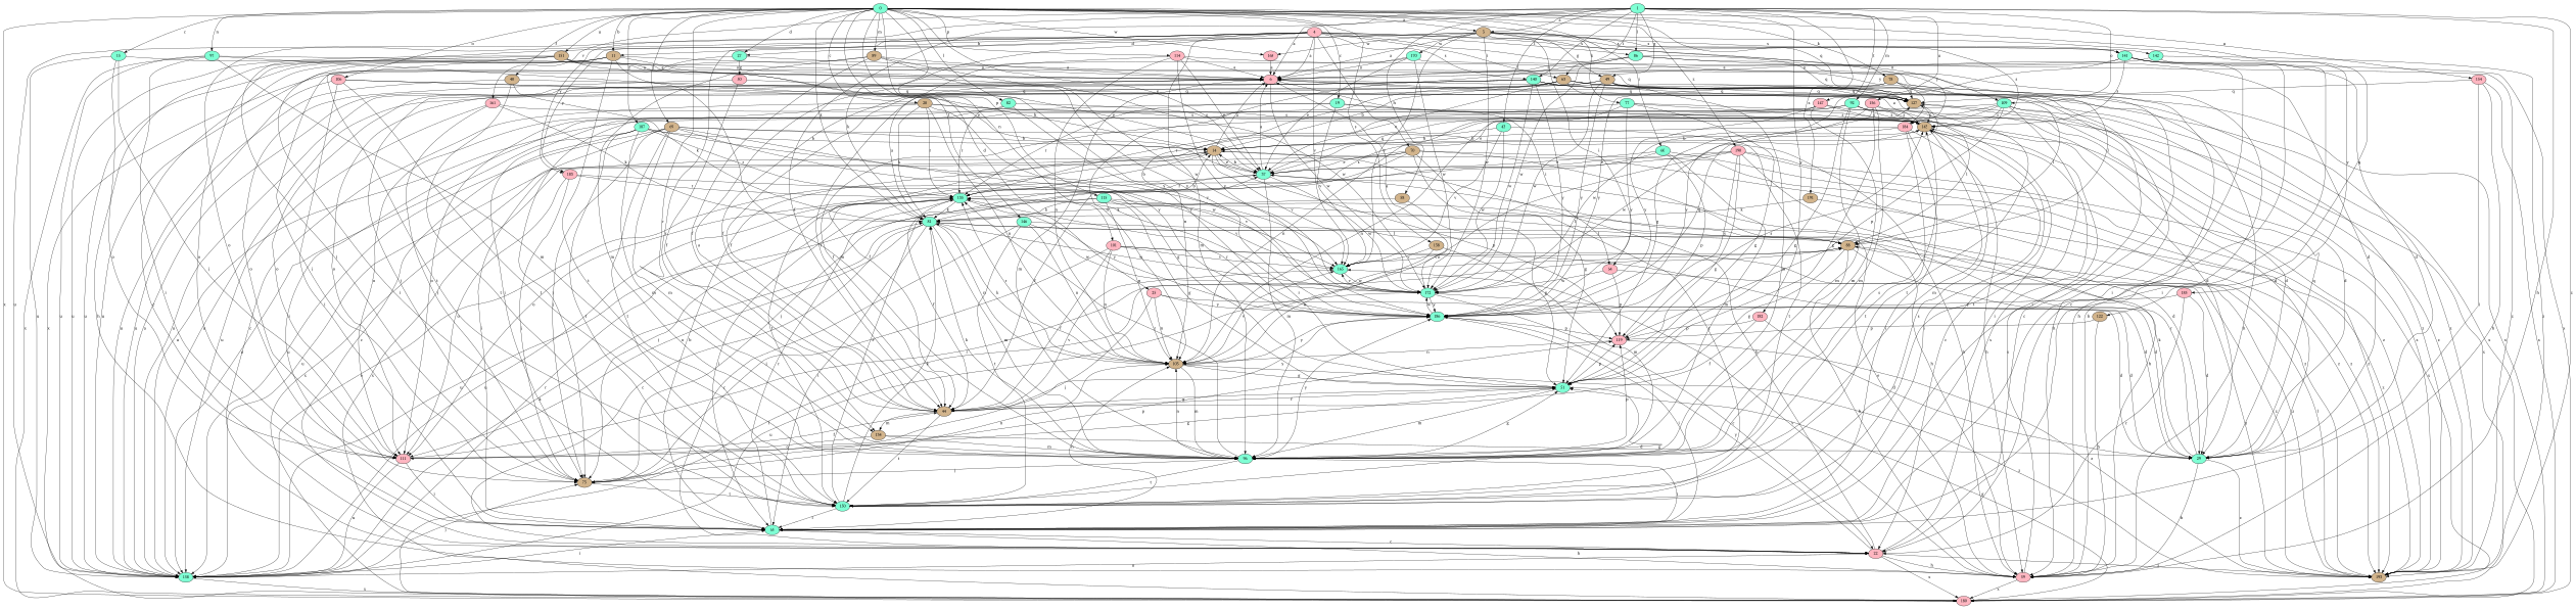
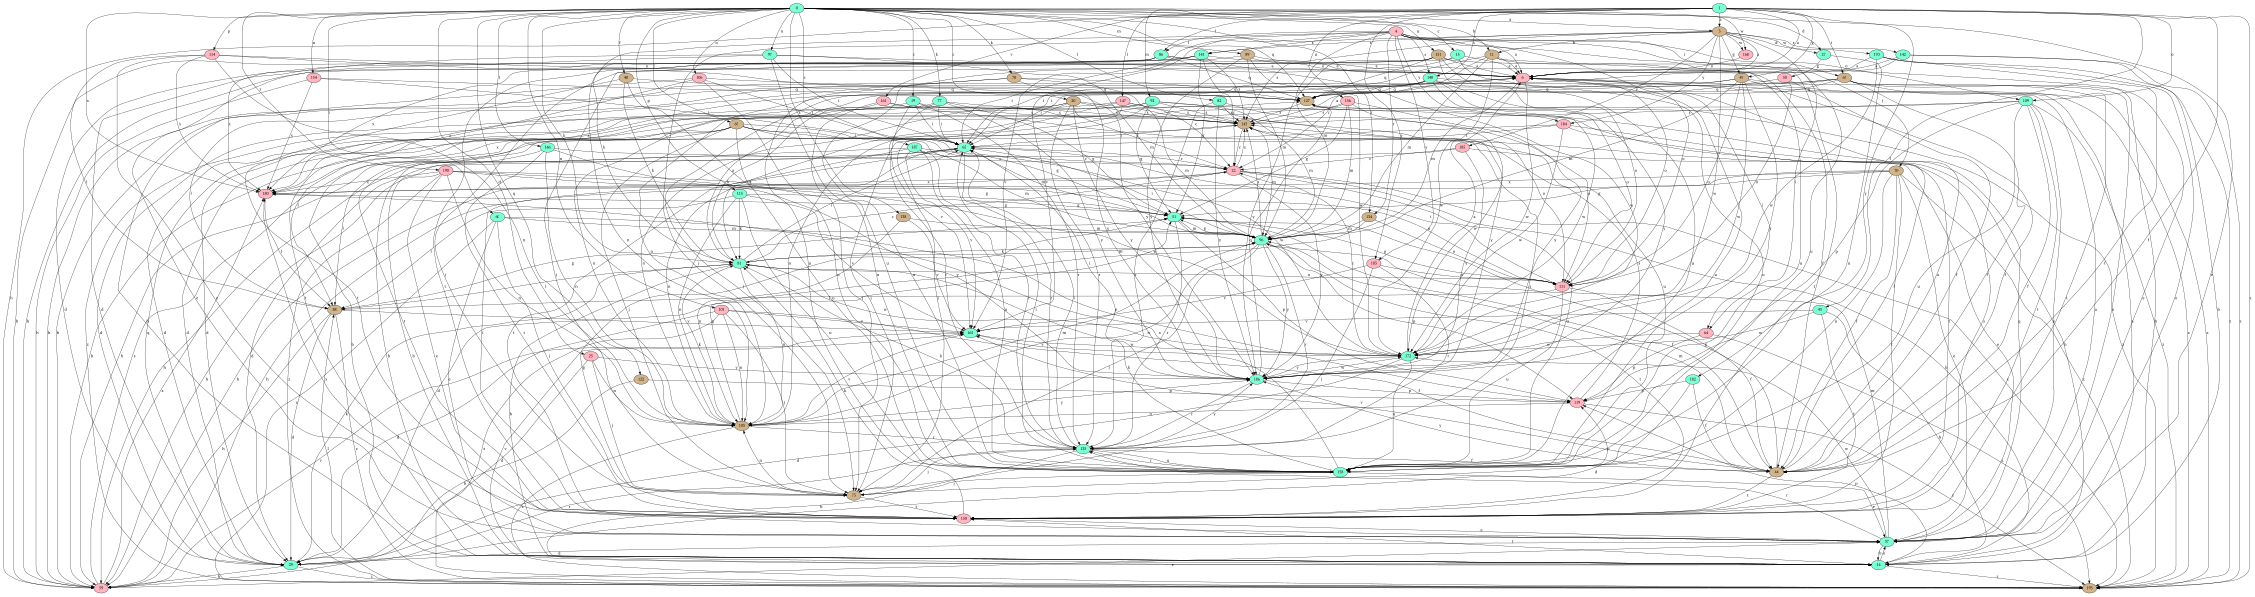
  strict digraph {
    fontname="PT Serif"
    node [fillcolor=aquamarine fontname="PT Serif" style=filled]
    edge [fontname="PT Serif"]
    3 [fillcolor=tan]
    0
    11 [fillcolor=tan]
    15
    19
    20 [fillcolor=tan]
    25 [fillcolor=lightpink]
    27
    37
    40 [fillcolor=tan]
    60
    69 [fillcolor=tan]
    77
    78 [fillcolor=tan]
    81
    82
    89 [fillcolor=tan]
    97
    101 [fillcolor=lightpink]
    106 [fillcolor=lightpink]
    114 [fillcolor=lightpink]
    115
    122 [fillcolor=tan]
    127 [fillcolor=tan]
    134 [fillcolor=tan]
    138 [fillcolor=tan]
    146
    151 [fillcolor=tan]
    154 [fillcolor=lightpink]
    168 [fillcolor=lightpink]
    180 [fillcolor=lightpink]
    187
    190 [fillcolor=lightpink]
    6 [fillcolor=lightpink]
    49 [fillcolor=tan]
    141
    165
    184 [fillcolor=lightpink]
    64 [fillcolor=lightpink]
    142
    143 [fillcolor=tan]
    170
    172
    185 [fillcolor=lightpink]
    96
    158
    22 [fillcolor=lightpink]
    65
-   150
+   150 [fillcolor=lightpink]
    73 [fillcolor=tan]
    111 [fillcolor=lightpink]
    29
    135
    193 [fillcolor=tan]
    103 [fillcolor=tan]
    186
    59 [fillcolor=lightpink]
    50 [fillcolor=lightpink]
-   14 [fillcolor=tan]
+   14
    119 [fillcolor=lightpink]
    51
    88 [fillcolor=tan]
    44 [fillcolor=tan]
    1
    43
-   58 [fillcolor=tan]
    63 [fillcolor=tan]
    86
    92
    109
    140
    147 [fillcolor=lightpink]
    156 [fillcolor=lightpink]
    161 [fillcolor=lightpink]
-   182 [fillcolor=lightpink]
+   182
    183 [fillcolor=lightpink]
-   191 [fillcolor=tan]
    n78 [fillcolor=lightpink label=4]
    70 [fillcolor=tan]
    3 -> 11 [label=b]
    3 -> 27 [label=d]
    3 -> 168 [label=w]
    3 -> 6 [label=a]
    3 -> 49 [label=g]
    3 -> 141 [label=s]
    3 -> 165 [label=v]
    3 -> 184 [label=y]
    3 -> 64 [label=i]
    3 -> 142 [label=s]
    3 -> 143 [label=s]
    3 -> 170 [label=w]
    3 -> 172 [label=w]
    3 -> 185 [label=y]
    0 -> 3 [label=a]
    0 -> 11 [label=b]
    0 -> 15 [label=c]
    0 -> 19 [label=c]
    0 -> 20 [label=c]
    0 -> 25 [label=d]
    0 -> 27 [label=d]
    0 -> 37 [label=e]
    0 -> 40 [label=f]
    0 -> 60 [label=i]
    0 -> 69 [label=j]
    0 -> 77 [label=k]
    0 -> 78 [label=k]
    0 -> 81 [label=k]
    0 -> 82 [label=l]
    0 -> 89 [label=m]
    0 -> 97 [label=n]
    0 -> 101 [label=n]
    0 -> 106 [label=o]
    0 -> 114 [label=p]
    0 -> 115 [label=p]
    0 -> 122 [label=q]
    0 -> 127 [label=q]
    0 -> 134 [label=r]
    0 -> 138 [label=s]
    0 -> 146 [label=t]
    0 -> 151 [label=u]
    0 -> 154 [label=u]
    0 -> 168 [label=w]
    0 -> 180 [label=x]
    0 -> 187 [label=z]
    0 -> 190 [label=z]
    11 -> 6 [label=a]
    11 -> 172 [label=w]
    11 -> 96 [label=m]
    11 -> 158 [label=u]
    11 -> 22 [label=c]
    11 -> 65 [label=i]
    11 -> 150 [label=t]
    15 -> 6 [label=a]
    15 -> 158 [label=u]
    15 -> 73 [label=j]
    15 -> 111 [label=o]
    19 -> 165 [label=v]
    19 -> 143 [label=s]
    19 -> 65 [label=i]
    19 -> 29 [label=d]
    19 -> 135 [label=r]
    20 -> 81 [label=k]
    20 -> 143 [label=s]
    20 -> 22 [label=c]
    20 -> 111 [label=o]
    20 -> 135 [label=r]
    20 -> 193 [label=z]
    20 -> 103 [label=n]
    20 -> 186 [label=y]
    25 -> 73 [label=j]
    25 -> 29 [label=d]
    25 -> 103 [label=n]
    25 -> 186 [label=y]
    27 -> 158 [label=u]
-   27 -> 59 [label=h]
    27 -> 50 [label=g]
    37 -> 127 [label=q]
    37 -> 6 [label=a]
    37 -> 172 [label=w]
    37 -> 96 [label=m]
    37 -> 29 [label=d]
    37 -> 135 [label=r]
    37 -> 14 [label=b]
    40 -> 81 [label=k]
    40 -> 127 [label=q]
    40 -> 158 [label=u]
    40 -> 150 [label=t]
    60 -> 37 [label=e]
    60 -> 96 [label=m]
    60 -> 73 [label=j]
    60 -> 193 [label=z]
    60 -> 119 [label=p]
    69 -> 172 [label=w]
    69 -> 96 [label=m]
    69 -> 158 [label=u]
    69 -> 65 [label=i]
    69 -> 150 [label=t]
    69 -> 73 [label=j]
    69 -> 59 [label=h]
    69 -> 14 [label=b]
    69 -> 51 [label=g]
    77 -> 143 [label=s]
    77 -> 65 [label=i]
    77 -> 135 [label=r]
    77 -> 103 [label=n]
    77 -> 186 [label=y]
    77 -> 51 [label=g]
    78 -> 127 [label=q]
    78 -> 180 [label=x]
    78 -> 158 [label=u]
    78 -> 22 [label=c]
    78 -> 186 [label=y]
    81 -> 6 [label=a]
    81 -> 172 [label=w]
    81 -> 96 [label=m]
    81 -> 22 [label=c]
    81 -> 65 [label=i]
    81 -> 111 [label=o]
    81 -> 103 [label=n]
    81 -> 14 [label=b]
    81 -> 88 [label=l]
    82 -> 143 [label=s]
    82 -> 111 [label=o]
    82 -> 135 [label=r]
    82 -> 186 [label=y]
    89 -> 6 [label=a]
    89 -> 172 [label=w]
    89 -> 96 [label=m]
    89 -> 73 [label=j]
    89 -> 186 [label=y]
    89 -> 44 [label=f]
    97 -> 37 [label=e]
    97 -> 180 [label=x]
    97 -> 6 [label=a]
    97 -> 96 [label=m]
    97 -> 158 [label=u]
    97 -> 65 [label=i]
    101 -> 165 [label=v]
    101 -> 73 [label=j]
    101 -> 29 [label=d]
    101 -> 193 [label=z]
    101 -> 103 [label=n]
    101 -> 44 [label=f]
    106 -> 127 [label=q]
    106 -> 158 [label=u]
    106 -> 65 [label=i]
    106 -> 150 [label=t]
    106 -> 14 [label=b]
    114 -> 37 [label=e]
    114 -> 180 [label=x]
    114 -> 6 [label=a]
    114 -> 103 [label=n]
    114 -> 186 [label=y]
    114 -> 88 [label=l]
    115 -> 81 [label=k]
    115 -> 165 [label=v]
    115 -> 158 [label=u]
    115 -> 103 [label=n]
    115 -> 51 [label=g]
    115 -> 88 [label=l]
    122 -> 59 [label=h]
    122 -> 119 [label=p]
    127 -> 143 [label=s]
    127 -> 193 [label=z]
    134 -> 96 [label=m]
    134 -> 111 [label=o]
    134 -> 29 [label=d]
    138 -> 165 [label=v]
    138 -> 96 [label=m]
    138 -> 103 [label=n]
    146 -> 172 [label=w]
    146 -> 22 [label=c]
    146 -> 150 [label=t]
    146 -> 103 [label=n]
    146 -> 88 [label=l]
    151 -> 37 [label=e]
    151 -> 127 [label=q]
    151 -> 6 [label=a]
    151 -> 158 [label=u]
    151 -> 150 [label=t]
    151 -> 111 [label=o]
    151 -> 186 [label=y]
    151 -> 59 [label=h]
    154 -> 127 [label=q]
    154 -> 180 [label=x]
    154 -> 65 [label=i]
    154 -> 59 [label=h]
    168 -> 6 [label=a]
    180 -> 51 [label=g]
    180 -> 88 [label=l]
    187 -> 165 [label=v]
    187 -> 96 [label=m]
    187 -> 158 [label=u]
    187 -> 22 [label=c]
    187 -> 150 [label=t]
    187 -> 135 [label=r]
    187 -> 14 [label=b]
    190 -> 37 [label=e]
    190 -> 180 [label=x]
    190 -> 111 [label=o]
    190 -> 193 [label=z]
    190 -> 103 [label=n]
    190 -> 186 [label=y]
    190 -> 59 [label=h]
    190 -> 51 [label=g]
    6 -> 127 [label=q]
    6 -> 64 [label=i]
    6 -> 172 [label=w]
    6 -> 96 [label=m]
    6 -> 193 [label=z]
    49 -> 127 [label=q]
    49 -> 172 [label=w]
    49 -> 96 [label=m]
    49 -> 111 [label=o]
    49 -> 193 [label=z]
    49 -> 186 [label=y]
    49 -> 59 [label=h]
    49 -> 44 [label=f]
    141 -> 180 [label=x]
    141 -> 6 [label=a]
    141 -> 143 [label=s]
    141 -> 22 [label=c]
    141 -> 65 [label=i]
    141 -> 29 [label=d]
    141 -> 51 [label=g]
    165 -> 172 [label=w]
    184 -> 172 [label=w]
    184 -> 65 [label=i]
    184 -> 150 [label=t]
    184 -> 59 [label=h]
    184 -> 14 [label=b]
    64 -> 172 [label=w]
    64 -> 193 [label=z]
    64 -> 119 [label=p]
    142 -> 6 [label=a]
    142 -> 65 [label=i]
    142 -> 193 [label=z]
-   143 -> 14 [label=b]
+   142 -> 14 [label=b]
    143 -> 6 [label=a]
    143 -> 96 [label=m]
    143 -> 22 [label=c]
    143 -> 65 [label=i]
    170 -> 37 [label=e]
    170 -> 6 [label=a]
    170 -> 172 [label=w]
    170 -> 193 [label=z]
    170 -> 44 [label=f]
    172 -> 6 [label=a]
    172 -> 165 [label=v]
    172 -> 158 [label=u]
    172 -> 22 [label=c]
    172 -> 29 [label=d]
    172 -> 186 [label=y]
+   185 -> 37 [label=e]
    185 -> 22 [label=c]
    185 -> 29 [label=d]
    185 -> 186 [label=y]
    96 -> 81 [label=k]
    96 -> 143 [label=s]
    96 -> 65 [label=i]
    96 -> 150 [label=t]
    96 -> 73 [label=j]
    96 -> 135 [label=r]
    96 -> 103 [label=n]
    96 -> 186 [label=y]
    96 -> 119 [label=p]
    96 -> 51 [label=g]
    158 -> 37 [label=e]
    158 -> 81 [label=k]
    158 -> 180 [label=x]
    158 -> 6 [label=a]
    158 -> 65 [label=i]
    158 -> 73 [label=j]
    158 -> 135 [label=r]
    22 -> 180 [label=x]
    22 -> 143 [label=s]
    22 -> 158 [label=u]
    22 -> 193 [label=z]
    22 -> 186 [label=y]
    22 -> 59 [label=h]
    22 -> 14 [label=b]
    65 -> 22 [label=c]
    65 -> 135 [label=r]
    65 -> 103 [label=n]
    65 -> 59 [label=h]
    65 -> 14 [label=b]
    150 -> 37 [label=e]
    150 -> 81 [label=k]
    150 -> 143 [label=s]
    150 -> 65 [label=i]
    150 -> 51 [label=g]
    73 -> 150 [label=t]
    73 -> 103 [label=n]
    73 -> 119 [label=p]
    111 -> 158 [label=u]
    111 -> 65 [label=i]
    111 -> 51 [label=g]
    111 -> 88 [label=l]
    111 -> 44 [label=f]
    29 -> 81 [label=k]
    29 -> 127 [label=q]
    29 -> 135 [label=r]
    29 -> 193 [label=z]
    29 -> 59 [label=h]
    135 -> 81 [label=k]
    135 -> 143 [label=s]
    135 -> 158 [label=u]
    135 -> 65 [label=i]
    135 -> 73 [label=j]
    135 -> 186 [label=y]
    135 -> 14 [label=b]
    135 -> 44 [label=f]
    193 -> 88 [label=l]
    103 -> 81 [label=k]
    103 -> 165 [label=v]
    103 -> 96 [label=m]
    103 -> 135 [label=r]
    103 -> 193 [label=z]
    103 -> 186 [label=y]
    103 -> 51 [label=g]
    186 -> 127 [label=q]
    186 -> 172 [label=w]
    186 -> 65 [label=i]
    186 -> 135 [label=r]
    186 -> 119 [label=p]
    59 -> 37 [label=e]
    59 -> 180 [label=x]
    59 -> 165 [label=v]
    59 -> 143 [label=s]
    50 -> 127 [label=q]
    50 -> 111 [label=o]
    50 -> 44 [label=f]
    14 -> 37 [label=e]
    14 -> 180 [label=x]
    14 -> 6 [label=a]
    14 -> 165 [label=v]
    14 -> 150 [label=t]
    14 -> 193 [label=z]
    14 -> 119 [label=p]
    119 -> 143 [label=s]
    119 -> 193 [label=z]
    119 -> 103 [label=n]
    51 -> 96 [label=m]
    51 -> 135 [label=r]
    51 -> 119 [label=p]
    51 -> 44 [label=f]
    88 -> 165 [label=v]
    88 -> 29 [label=d]
    88 -> 193 [label=z]
    88 -> 59 [label=h]
    88 -> 51 [label=g]
    44 -> 6 [label=a]
    44 -> 165 [label=v]
-   44 -> 134 [label=m]
+   44 -> 96 [label=m]
    44 -> 150 [label=t]
    44 -> 186 [label=y]
    44 -> 51 [label=g]
    1 -> 3 [label=a]
    1 -> 6 [label=a]
    1 -> 49 [label=g]
    1 -> 193 [label=z]
    1 -> 59 [label=h]
    1 -> 44 [label=f]
    1 -> 43 [label=f]
-   1 -> 58 [label=h]
    1 -> 63 [label=i]
    1 -> 86 [label=l]
    1 -> 92 [label=m]
    1 -> 109 [label=o]
    1 -> 140 [label=s]
    1 -> 147 [label=t]
    1 -> 156 [label=u]
    1 -> 161 [label=v]
    1 -> 182 [label=y]
    1 -> 183 [label=y]
-   1 -> 191 [label=z]
    43 -> 165 [label=v]
    43 -> 172 [label=w]
    43 -> 150 [label=t]
    43 -> 14 [label=b]
-   58 -> 81 [label=k]
-   58 -> 51 [label=g]
    63 -> 37 [label=e]
    63 -> 127 [label=q]
    63 -> 65 [label=i]
    63 -> 150 [label=t]
    63 -> 103 [label=n]
    63 -> 59 [label=h]
    63 -> 14 [label=b]
    63 -> 44 [label=f]
    86 -> 127 [label=q]
    86 -> 6 [label=a]
    86 -> 172 [label=w]
    86 -> 29 [label=d]
    86 -> 103 [label=n]
    86 -> 59 [label=h]
    92 -> 143 [label=s]
    92 -> 96 [label=m]
    92 -> 73 [label=j]
    92 -> 29 [label=d]
    92 -> 51 [label=g]
    92 -> 88 [label=l]
    92 -> 44 [label=f]
    109 -> 37 [label=e]
    109 -> 143 [label=s]
    109 -> 158 [label=u]
    109 -> 150 [label=t]
    109 -> 29 [label=d]
    109 -> 193 [label=z]
    109 -> 119 [label=p]
    109 -> 44 [label=f]
    140 -> 127 [label=q]
    140 -> 180 [label=x]
    140 -> 172 [label=w]
    140 -> 158 [label=u]
    140 -> 73 [label=j]
    140 -> 111 [label=o]
    140 -> 186 [label=y]
    140 -> 88 [label=l]
    147 -> 143 [label=s]
    147 -> 96 [label=m]
    147 -> 73 [label=j]
    147 -> 29 [label=d]
    147 -> 103 [label=n]
    147 -> 186 [label=y]
    156 -> 180 [label=x]
    156 -> 143 [label=s]
    156 -> 172 [label=w]
    156 -> 96 [label=m]
    156 -> 186 [label=y]
    156 -> 51 [label=g]
    161 -> 81 [label=k]
    161 -> 143 [label=s]
    161 -> 158 [label=u]
    161 -> 73 [label=j]
    182 -> 29 [label=d]
    182 -> 119 [label=p]
    182 -> 44 [label=f]
    183 -> 165 [label=v]
    183 -> 73 [label=j]
    183 -> 111 [label=o]
    183 -> 135 [label=r]
-   191 -> 81 [label=k]
-   191 -> 193 [label=z]
    n78 -> 81 [label=k]
    n78 -> 134 [label=r]
    n78 -> 6 [label=a]
    n78 -> 141 [label=s]
    n78 -> 165 [label=v]
    n78 -> 184 [label=y]
    n78 -> 96 [label=m]
    n78 -> 158 [label=u]
    n78 -> 73 [label=j]
    n78 -> 111 [label=o]
    n78 -> 63 [label=i]
    n78 -> 86 [label=l]
    n78 -> 109 [label=o]
    n78 -> 140 [label=s]
    n78 -> 183 [label=y]
    n78 -> 70 [label=j]
    70 -> 37 [label=e]
    70 -> 180 [label=x]
    70 -> 158 [label=u]
    70 -> 150 [label=t]
    70 -> 193 [label=z]
    70 -> 59 [label=h]
    70 -> 51 [label=g]
    70 -> 44 [label=f]
  }
